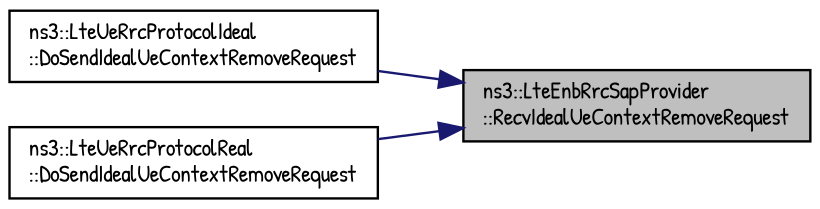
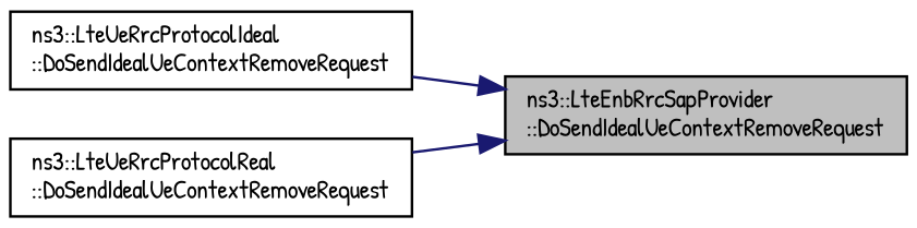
  digraph {
    rankdir=RL
    fontname="Patrick Hand"
    node [color=black fillcolor=white fontname="Patrick Hand" fontsize=10 shape=record style=filled]
    edge [color=midnightblue dir=back fontname="Patrick Hand" fontsize=10 labelfontname=Helvetica labelfontsize=10 style=solid]
-   n1 [fillcolor=grey75 fontcolor=black height=0.2 label="ns3::LteEnbRrcSapProvider\l::RecvIdealUeContextRemoveRequest" width=0.4]
+   n1 [fillcolor=grey75 fontcolor=black height=0.2 label="ns3::LteEnbRrcSapProvider\l::DoSendIdealUeContextRemoveRequest" width=0.4]
    n2 [height=0.2 label="ns3::LteUeRrcProtocolIdeal\l::DoSendIdealUeContextRemoveRequest" width=0.4]
    n3 [height=0.2 label="ns3::LteUeRrcProtocolReal\l::DoSendIdealUeContextRemoveRequest" width=0.4]
    n1 -> n2
    n1 -> n3
  }
